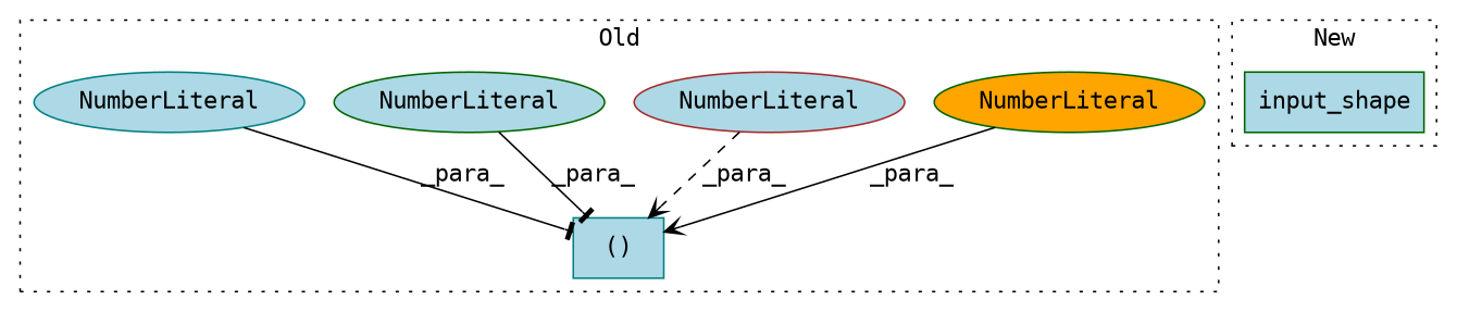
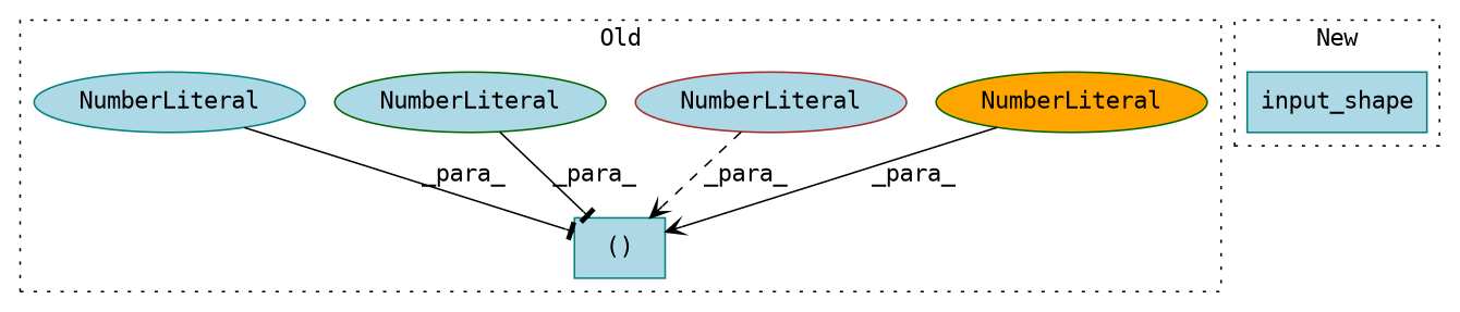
  digraph {
    fontname="DejaVu Sans Mono"
    node [a=34 l=1 s=24782 shape=ellipse style=filled fillcolor=lightblue color=darkgreen fontname="DejaVu Sans Mono"]
    edge [style=solid arrowhead=vee fontname="DejaVu Sans Mono"]
    n1 [a=106 l=47 label="()" shape=box color=teal]
    n2 [label=NumberLiteral fillcolor=orange]
    n3 [l=3 label=NumberLiteral s=24810 color=brown]
    n4 [l=3 label=NumberLiteral s=24826]
    n5 [label=NumberLiteral s=24796 color=teal]
-   n6 [a=32 l="12,1" label=input_shape s="24555,24570" shape=box]
+   n6 [a=32 l="12,1" label=input_shape s="24555,24570" shape=box color=teal]
    subgraph cluster_1 {
      label=Old
      style=dotted
      n1
      n2
      n3
      n4
      n5
    }
    subgraph cluster_2 {
      label=New
      style=dotted
      n6
    }
    n2 -> n1 [label=_para_]
    n3 -> n1 [label=_para_ style=dashed]
    n4 -> n1 [label=_para_ arrowhead=tee]
    n5 -> n1 [label=_para_ arrowhead=tee]
  }
